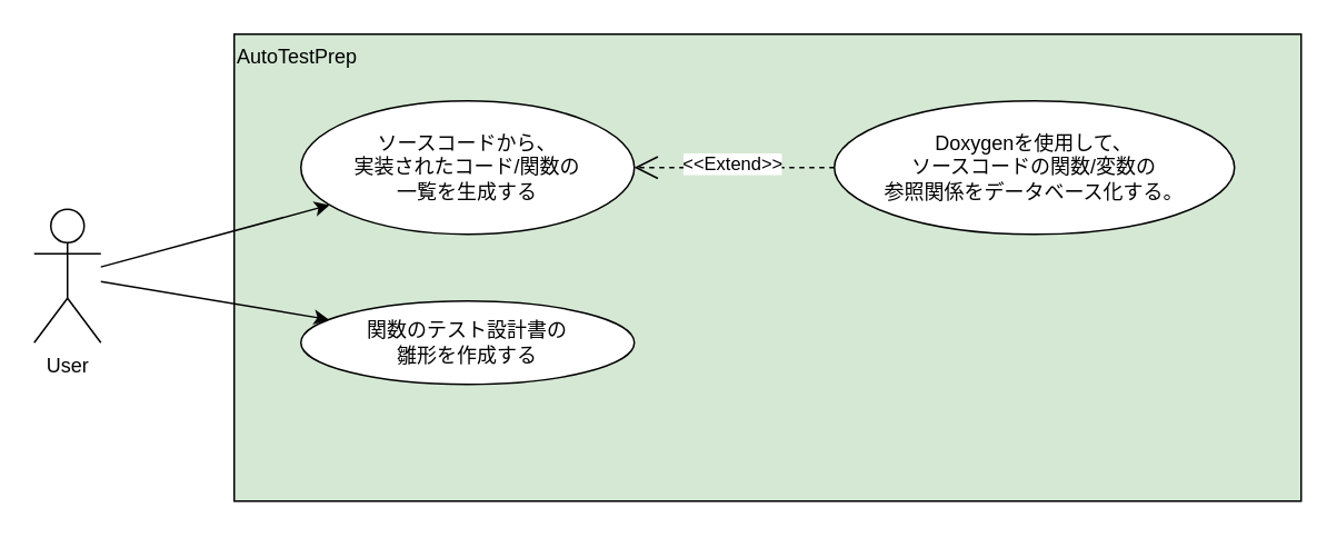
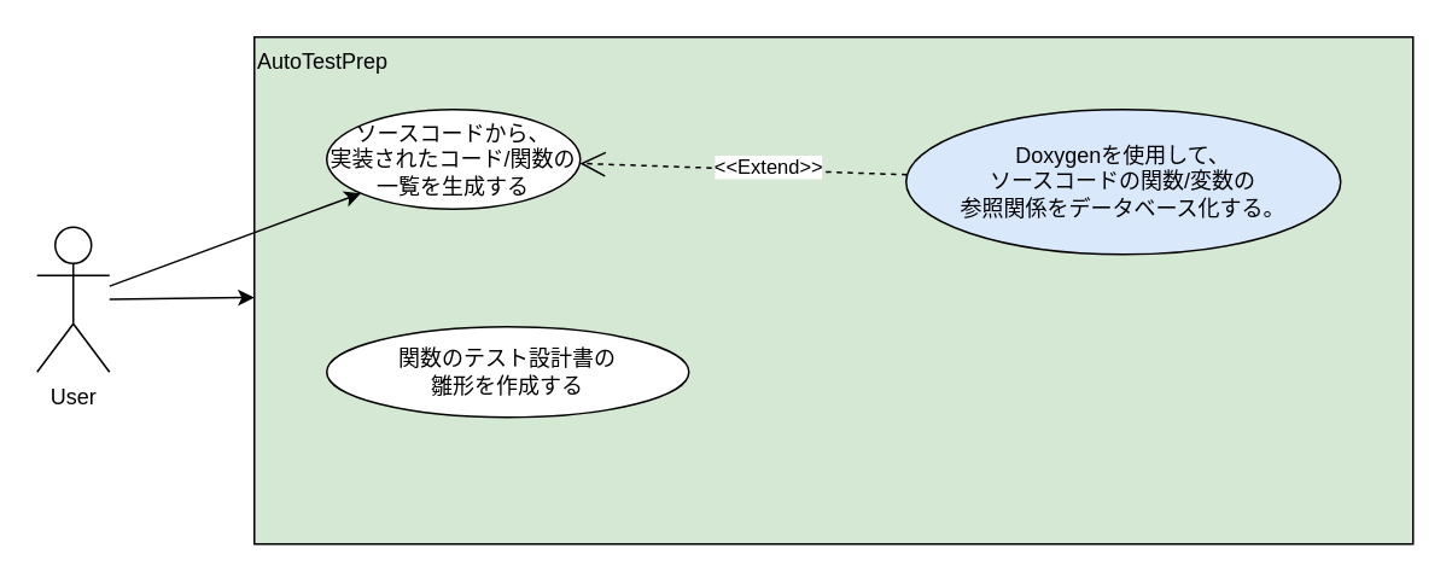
  <mxCell id="0" />
  <mxCell id="1" parent="0" />
  <mxCell id="2" value="AutoTestPrep" style="html=1;align=left;verticalAlign=top;fillColor=#d5e8d4;" parent="1" vertex="1"><mxGeometry x="140" y="20" width="640" height="280" as="geometry" /></mxCell>
  <mxCell id="3" style="rounded=0;orthogonalLoop=1;jettySize=auto;html=1;" parent="1" source="4" target="5" edge="1"><mxGeometry relative="1" as="geometry" /></mxCell>
  <mxCell id="4" value="User" style="shape=umlActor;verticalLabelPosition=bottom;labelBackgroundColor=#ffffff;verticalAlign=top;html=1;" parent="1" vertex="1"><mxGeometry x="20" y="125" width="40" height="80" as="geometry" /></mxCell>
- <mxCell id="5" value="ソースコードから、&lt;br&gt;実装されたコード/関数の&lt;br&gt;一覧を生成する" style="ellipse;whiteSpace=wrap;html=1;" parent="1" vertex="1"><mxGeometry x="180" y="60" width="200" height="80" as="geometry" /></mxCell>
+ <mxCell id="5" value="ソースコードから、&lt;br&gt;実装されたコード/関数の&lt;br&gt;一覧を生成する" style="ellipse;whiteSpace=wrap;html=1;" parent="1" vertex="1"><mxGeometry x="180" y="60" width="140" height="55" as="geometry" /></mxCell>
  <mxCell id="6" style="edgeStyle=none;rounded=0;orthogonalLoop=1;jettySize=auto;html=1;dashed=1;endArrow=open;endFill=0;jumpSize=6;endSize=12;" parent="1" source="8" target="5" edge="1"><mxGeometry relative="1" as="geometry" /></mxCell>
  <mxCell id="7" value="&amp;lt;&amp;lt;Extend&amp;gt;&amp;gt;" style="edgeLabel;html=1;align=center;verticalAlign=middle;resizable=0;points=[];" parent="6" vertex="1" connectable="0"><mxGeometry x="-0.498" y="-3" relative="1" as="geometry"><mxPoint x="-32" as="offset" /></mxGeometry></mxCell>
- <mxCell id="8" value="Doxygenを使用して、&lt;br&gt;ソースコードの関数/変数の&lt;br&gt;参照関係をデータベース化する。" style="ellipse;whiteSpace=wrap;html=1;" parent="1" vertex="1"><mxGeometry x="500" y="60" width="240" height="80" as="geometry" /></mxCell>
+ <mxCell id="8" value="Doxygenを使用して、&lt;br&gt;ソースコードの関数/変数の&lt;br&gt;参照関係をデータベース化する。" style="ellipse;whiteSpace=wrap;html=1;fillColor=#dae8fc;" parent="1" vertex="1"><mxGeometry x="500" y="60" width="240" height="80" as="geometry" /></mxCell>
  <mxCell id="9" value="関数のテスト設計書の&lt;br&gt;雛形を作成する" style="ellipse;whiteSpace=wrap;html=1;" parent="1" vertex="1"><mxGeometry x="180" y="180" width="200" height="50" as="geometry" /></mxCell>
- <mxCell id="10" style="rounded=0;orthogonalLoop=1;jettySize=auto;html=1;" parent="1" source="4" target="9" edge="1"><mxGeometry relative="1" as="geometry"><mxPoint x="40" y="270" as="sourcePoint" /><mxPoint x="198.855" y="126.457" as="targetPoint" /></mxGeometry></mxCell>
+ <mxCell id="10" style="rounded=0;orthogonalLoop=1;jettySize=auto;html=1;" parent="1" source="4" target="2" edge="1"><mxGeometry relative="1" as="geometry"><mxPoint x="40" y="270" as="sourcePoint" /><mxPoint x="198.855" y="126.457" as="targetPoint" /></mxGeometry></mxCell>
